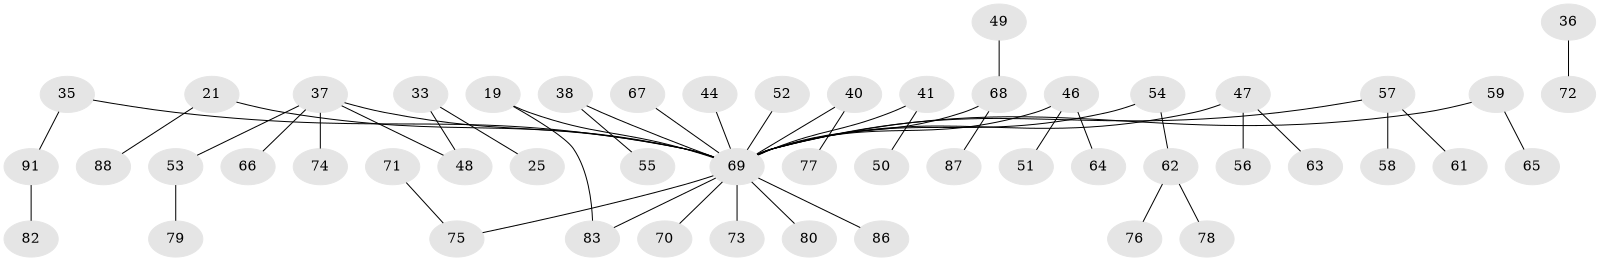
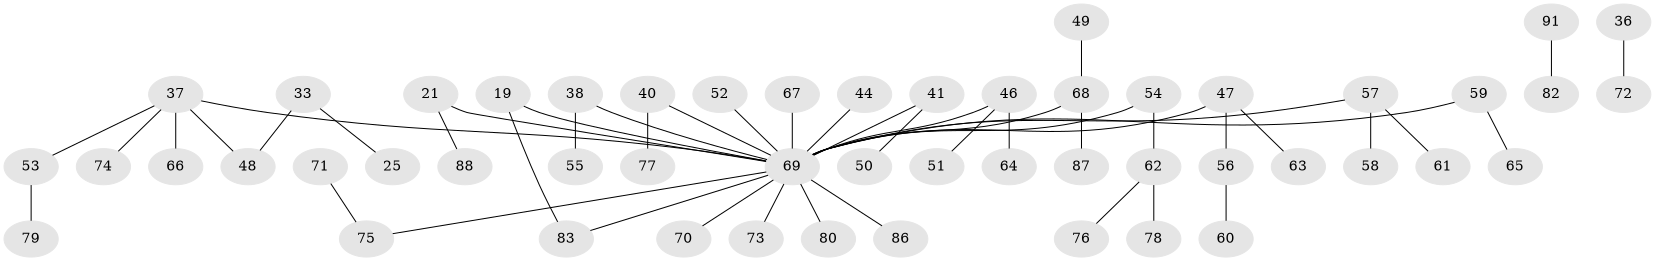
  graph {
    node [color=gray90 style=filled]
    69 [super="+5+11+8+3+9+20+22+25+15+23+26+32+39+30"]
    83
    70
    73
    75 [super="+31"]
    80
    86
    19
    21
    n10 [label=88]
    48 [super="+16"]
    33
    n13 [label=25]
-   35
    n15 [label=91]
    82
    72 [super="+34"]
    36
    37 [super="+10+12"]
    53 [super="+28"]
    66
    74
    79
    38
    55
    40
    77
    41
    50
    44
    46 [super="+24"]
    51
    64
    47 [super="+45"]
    56
    63
+   60
    68 [super="+42"]
    87
    49
    52
    54
    62
    76
    78
    57 [super="+27+17"]
    58
    61
    59
    65
    67
    71
    69 -- 83
    69 -- 70
    69 -- 73
    69 -- 75
    69 -- 80
    69 -- 86
    19 -- 69
    19 -- 83
    21 -- 69
    21 -- n10
    33 -- 48
    33 -- n13
-   35 -- 69
-   35 -- n15
    n15 -- 82
    36 -- 72
    37 -- 69
    37 -- 48
    37 -- 53
    37 -- 66
    37 -- 74
    53 -- 79
    38 -- 69
    38 -- 55
    40 -- 69
    40 -- 77
    41 -- 69
    41 -- 50
    44 -- 69
    46 -- 69
    46 -- 51
    46 -- 64
    47 -- 69
    47 -- 56
    47 -- 63
+   56 -- 60
    68 -- 69
    68 -- 87
    49 -- 68
    52 -- 69
    54 -- 69
    54 -- 62
    62 -- 76
    62 -- 78
    57 -- 69
    57 -- 58
    57 -- 61
    59 -- 69
    59 -- 65
    67 -- 69
    71 -- 75
  }
